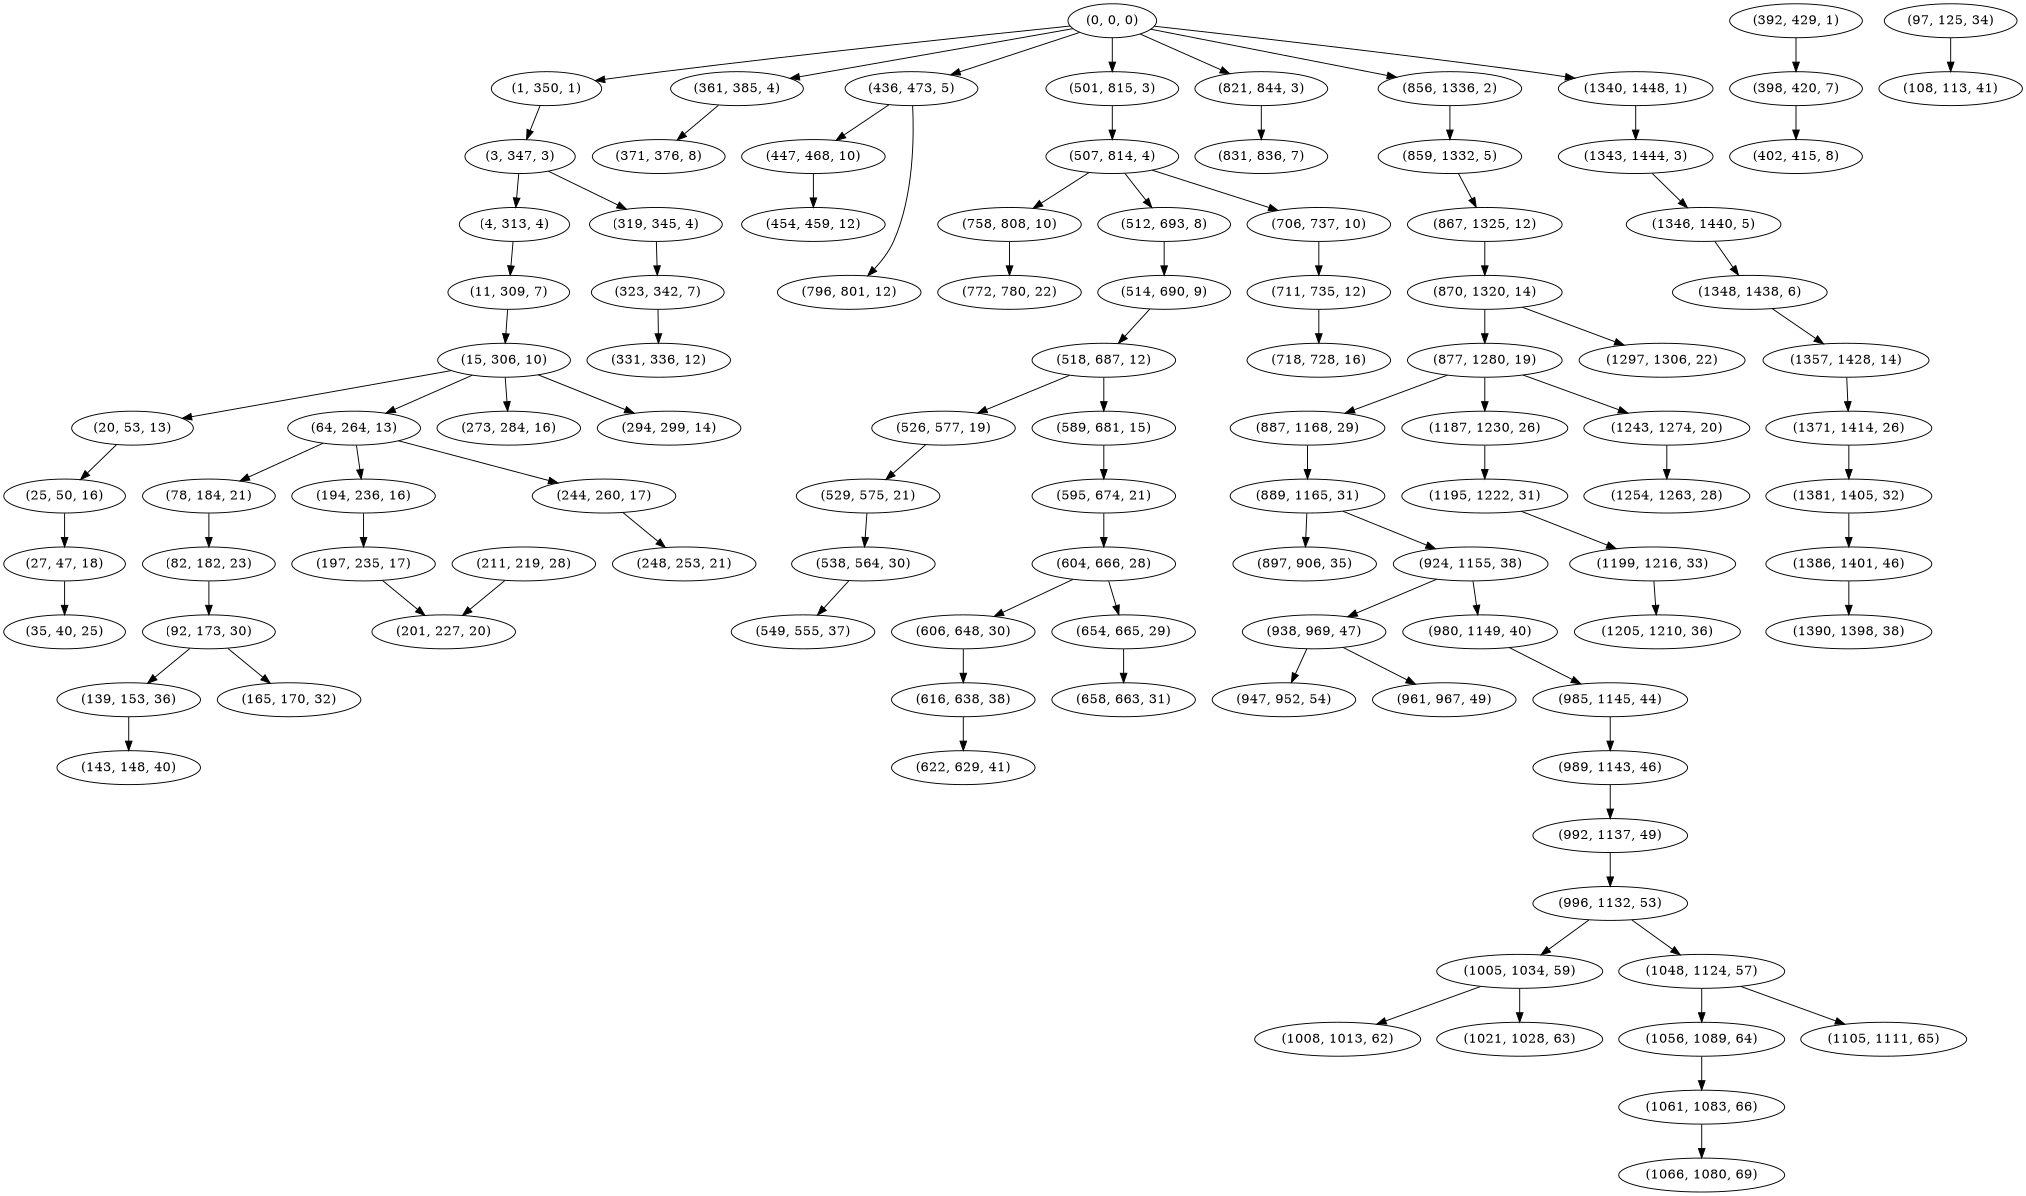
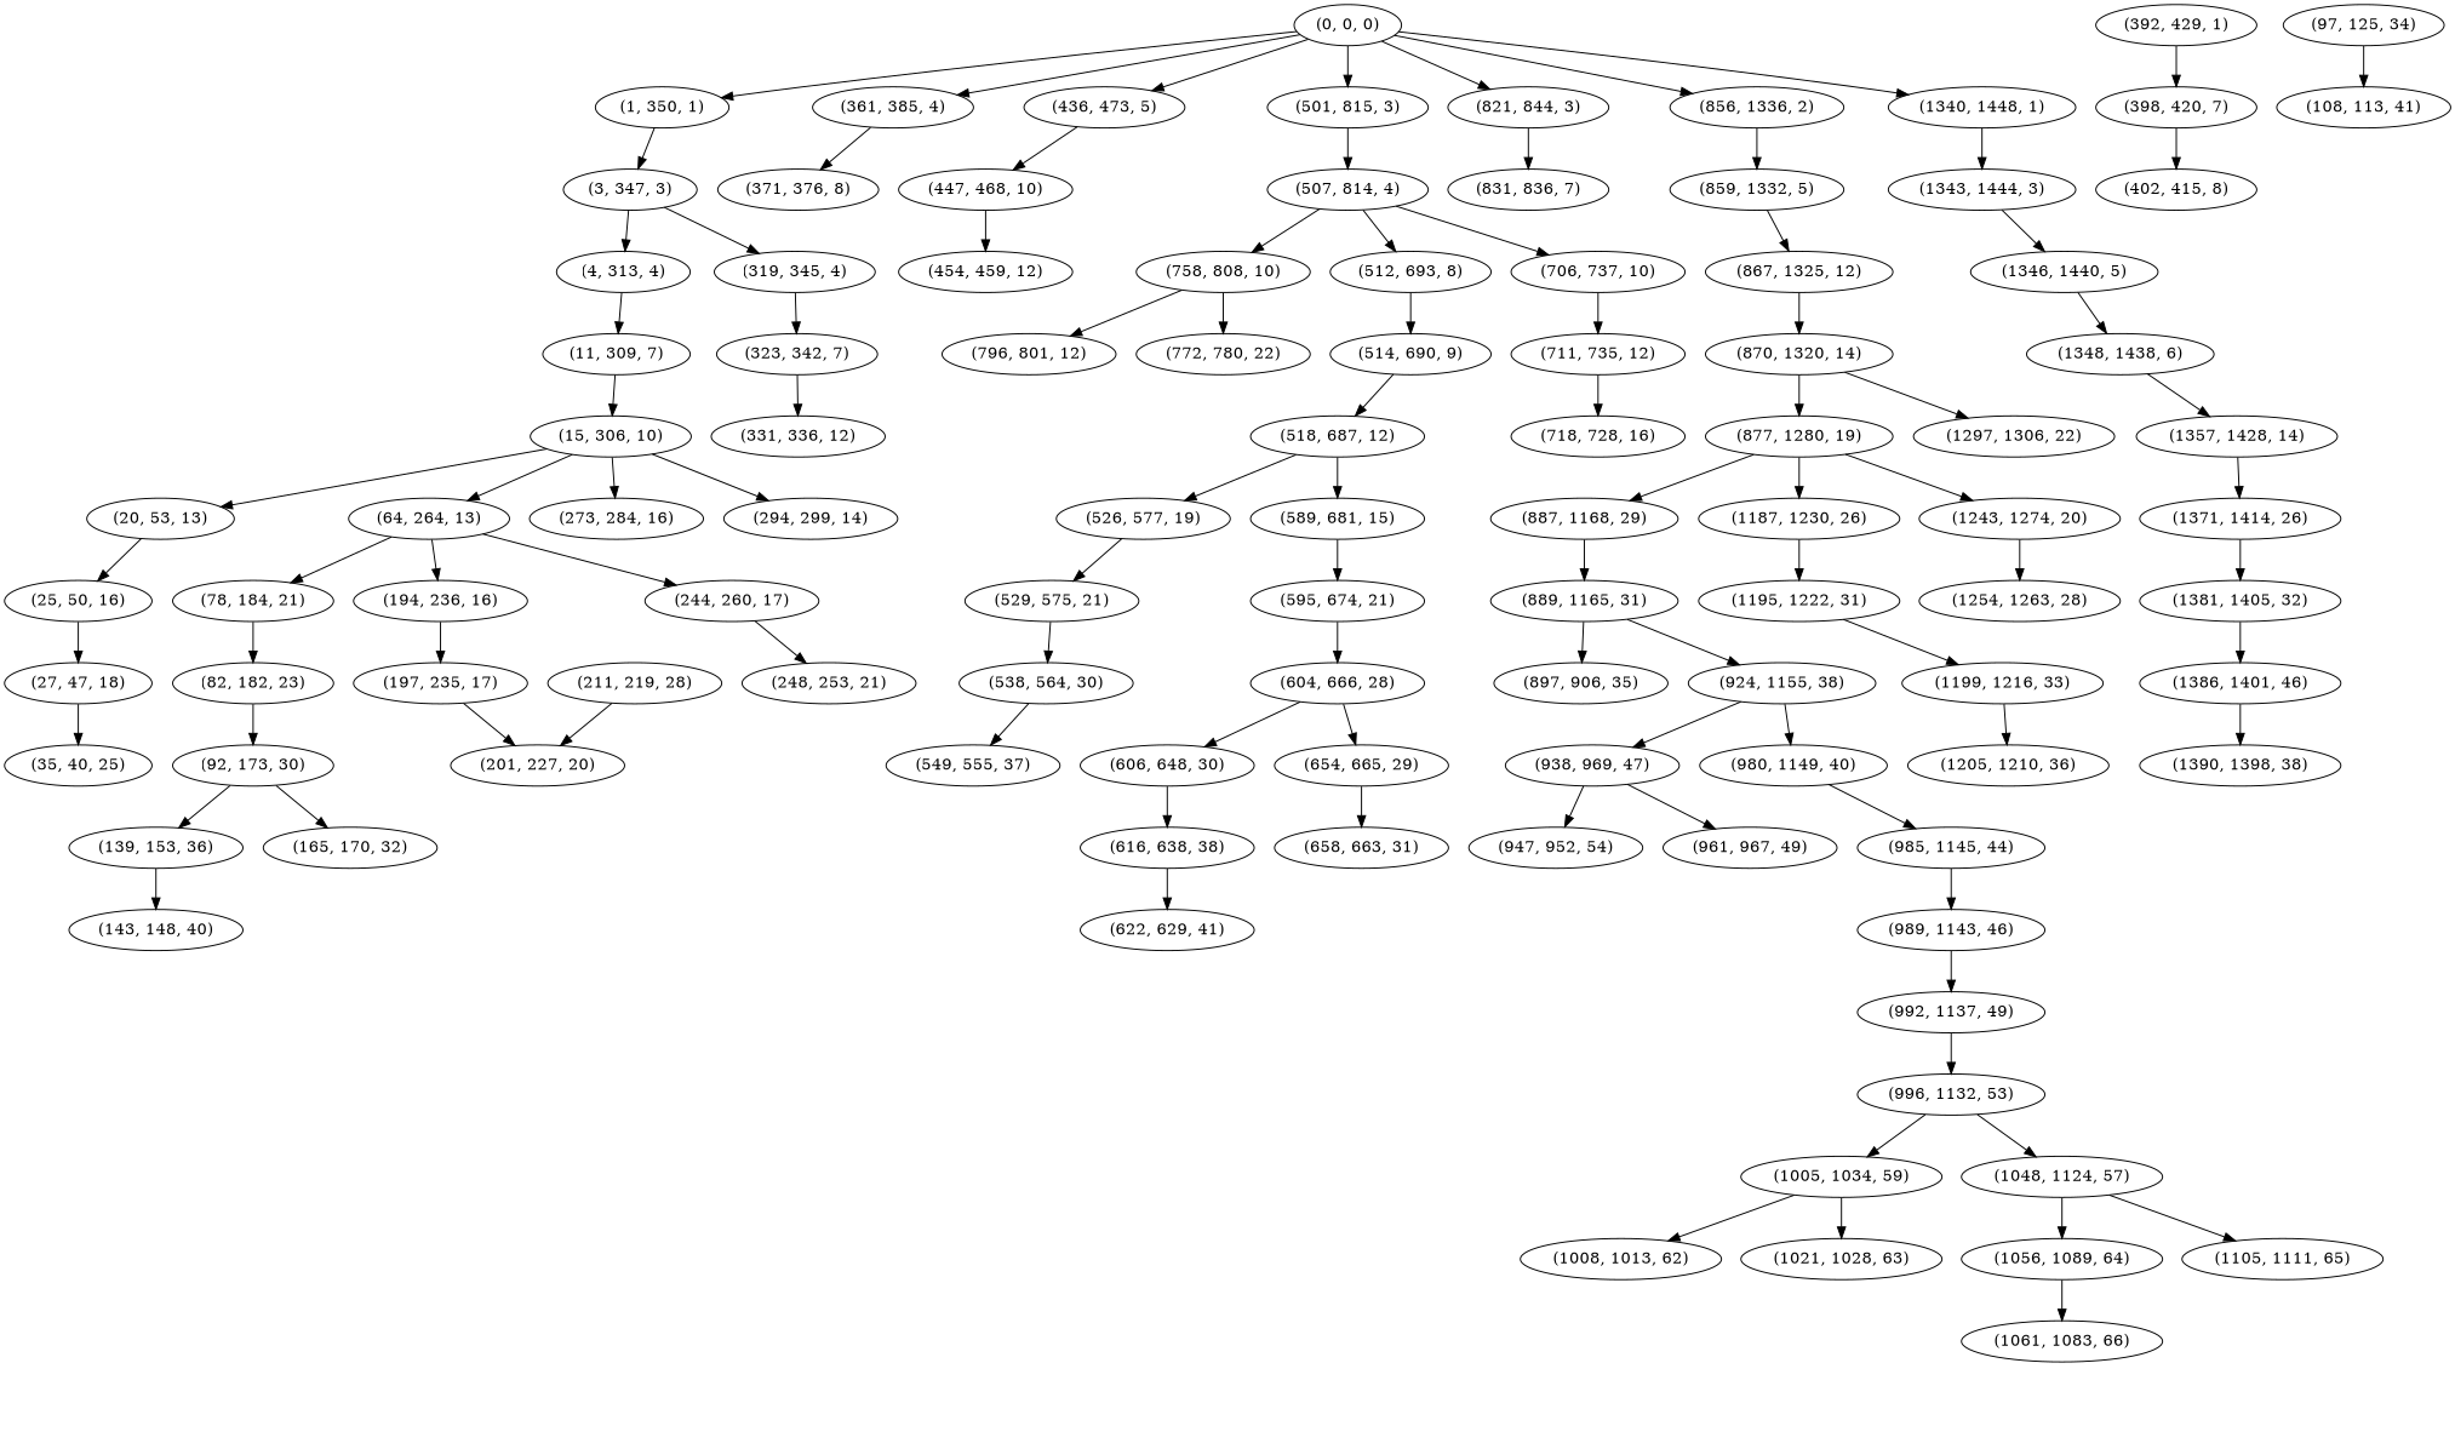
  digraph {
    "(0, 0, 0)"
    "(1, 350, 1)"
    "(361, 385, 4)"
    "(436, 473, 5)"
    "(501, 815, 3)"
    "(821, 844, 3)"
    "(856, 1336, 2)"
    "(1340, 1448, 1)"
    "(3, 347, 3)"
    "(371, 376, 8)"
    "(392, 429, 1)"
    "(398, 420, 7)"
    "(447, 468, 10)"
    "(507, 814, 4)"
    "(831, 836, 7)"
    "(859, 1332, 5)"
    "(1343, 1444, 3)"
    "(4, 313, 4)"
    "(319, 345, 4)"
    "(11, 309, 7)"
    "(323, 342, 7)"
    "(15, 306, 10)"
    "(20, 53, 13)"
    "(64, 264, 13)"
    "(273, 284, 16)"
    "(294, 299, 14)"
    "(25, 50, 16)"
    "(78, 184, 21)"
    "(194, 236, 16)"
    "(244, 260, 17)"
    "(27, 47, 18)"
    "(35, 40, 25)"
    "(82, 182, 23)"
    "(197, 235, 17)"
    "(248, 253, 21)"
    "(92, 173, 30)"
    "(139, 153, 36)"
    "(165, 170, 32)"
    "(97, 125, 34)"
    "(108, 113, 41)"
    "(143, 148, 40)"
    "(201, 227, 20)"
    "(211, 219, 28)"
    "(331, 336, 12)"
    "(402, 415, 8)"
    "(454, 459, 12)"
    "(512, 693, 8)"
    "(706, 737, 10)"
    "(758, 808, 10)"
    "(514, 690, 9)"
    "(711, 735, 12)"
    "(772, 780, 22)"
    "(796, 801, 12)"
    "(518, 687, 12)"
    "(526, 577, 19)"
    "(589, 681, 15)"
    "(529, 575, 21)"
    "(595, 674, 21)"
    "(538, 564, 30)"
    "(549, 555, 37)"
    "(604, 666, 28)"
    "(606, 648, 30)"
    "(654, 665, 29)"
    "(616, 638, 38)"
    "(658, 663, 31)"
    "(622, 629, 41)"
    "(718, 728, 16)"
    "(867, 1325, 12)"
    "(870, 1320, 14)"
    "(877, 1280, 19)"
    "(1297, 1306, 22)"
    "(887, 1168, 29)"
    "(1187, 1230, 26)"
    "(1243, 1274, 20)"
    "(889, 1165, 31)"
    "(1195, 1222, 31)"
    "(1254, 1263, 28)"
    "(897, 906, 35)"
    "(924, 1155, 38)"
    "(938, 969, 47)"
    "(980, 1149, 40)"
    "(947, 952, 54)"
    "(961, 967, 49)"
    "(985, 1145, 44)"
    "(989, 1143, 46)"
    "(992, 1137, 49)"
    "(996, 1132, 53)"
    "(1005, 1034, 59)"
    "(1048, 1124, 57)"
    "(1008, 1013, 62)"
    "(1021, 1028, 63)"
    "(1056, 1089, 64)"
    "(1105, 1111, 65)"
    "(1061, 1083, 66)"
-   "(1066, 1080, 69)"
    "(1199, 1216, 33)"
    "(1205, 1210, 36)"
    "(1346, 1440, 5)"
    "(1348, 1438, 6)"
    "(1357, 1428, 14)"
    "(1371, 1414, 26)"
    "(1381, 1405, 32)"
    n103 [label="(1386, 1401, 46)"]
    "(1390, 1398, 38)"
    "(0, 0, 0)" -> "(1, 350, 1)"
    "(0, 0, 0)" -> "(361, 385, 4)"
    "(0, 0, 0)" -> "(436, 473, 5)"
    "(0, 0, 0)" -> "(501, 815, 3)"
    "(0, 0, 0)" -> "(821, 844, 3)"
    "(0, 0, 0)" -> "(856, 1336, 2)"
    "(0, 0, 0)" -> "(1340, 1448, 1)"
    "(1, 350, 1)" -> "(3, 347, 3)"
    "(361, 385, 4)" -> "(371, 376, 8)"
    "(436, 473, 5)" -> "(447, 468, 10)"
    "(501, 815, 3)" -> "(507, 814, 4)"
    "(821, 844, 3)" -> "(831, 836, 7)"
    "(856, 1336, 2)" -> "(859, 1332, 5)"
    "(1340, 1448, 1)" -> "(1343, 1444, 3)"
    "(3, 347, 3)" -> "(4, 313, 4)"
    "(3, 347, 3)" -> "(319, 345, 4)"
    "(392, 429, 1)" -> "(398, 420, 7)"
    "(398, 420, 7)" -> "(402, 415, 8)"
    "(447, 468, 10)" -> "(454, 459, 12)"
    "(507, 814, 4)" -> "(512, 693, 8)"
    "(507, 814, 4)" -> "(706, 737, 10)"
    "(507, 814, 4)" -> "(758, 808, 10)"
    "(859, 1332, 5)" -> "(867, 1325, 12)"
    "(1343, 1444, 3)" -> "(1346, 1440, 5)"
    "(4, 313, 4)" -> "(11, 309, 7)"
    "(319, 345, 4)" -> "(323, 342, 7)"
    "(11, 309, 7)" -> "(15, 306, 10)"
    "(323, 342, 7)" -> "(331, 336, 12)"
    "(15, 306, 10)" -> "(20, 53, 13)"
    "(15, 306, 10)" -> "(64, 264, 13)"
    "(15, 306, 10)" -> "(273, 284, 16)"
    "(15, 306, 10)" -> "(294, 299, 14)"
    "(20, 53, 13)" -> "(25, 50, 16)"
    "(64, 264, 13)" -> "(78, 184, 21)"
    "(64, 264, 13)" -> "(194, 236, 16)"
    "(64, 264, 13)" -> "(244, 260, 17)"
    "(25, 50, 16)" -> "(27, 47, 18)"
    "(78, 184, 21)" -> "(82, 182, 23)"
    "(194, 236, 16)" -> "(197, 235, 17)"
    "(244, 260, 17)" -> "(248, 253, 21)"
    "(27, 47, 18)" -> "(35, 40, 25)"
    "(82, 182, 23)" -> "(92, 173, 30)"
    "(197, 235, 17)" -> "(201, 227, 20)"
    "(92, 173, 30)" -> "(139, 153, 36)"
    "(92, 173, 30)" -> "(165, 170, 32)"
    "(139, 153, 36)" -> "(143, 148, 40)"
    "(97, 125, 34)" -> "(108, 113, 41)"
    "(211, 219, 28)" -> "(201, 227, 20)"
    "(512, 693, 8)" -> "(514, 690, 9)"
    "(706, 737, 10)" -> "(711, 735, 12)"
    "(758, 808, 10)" -> "(772, 780, 22)"
-   "(436, 473, 5)" -> "(796, 801, 12)"
+   "(758, 808, 10)" -> "(796, 801, 12)"
    "(514, 690, 9)" -> "(518, 687, 12)"
    "(711, 735, 12)" -> "(718, 728, 16)"
    "(518, 687, 12)" -> "(526, 577, 19)"
    "(518, 687, 12)" -> "(589, 681, 15)"
    "(526, 577, 19)" -> "(529, 575, 21)"
    "(589, 681, 15)" -> "(595, 674, 21)"
    "(529, 575, 21)" -> "(538, 564, 30)"
    "(595, 674, 21)" -> "(604, 666, 28)"
    "(538, 564, 30)" -> "(549, 555, 37)"
    "(604, 666, 28)" -> "(606, 648, 30)"
    "(604, 666, 28)" -> "(654, 665, 29)"
    "(606, 648, 30)" -> "(616, 638, 38)"
    "(654, 665, 29)" -> "(658, 663, 31)"
    "(616, 638, 38)" -> "(622, 629, 41)"
    "(867, 1325, 12)" -> "(870, 1320, 14)"
    "(870, 1320, 14)" -> "(877, 1280, 19)"
    "(870, 1320, 14)" -> "(1297, 1306, 22)"
    "(877, 1280, 19)" -> "(887, 1168, 29)"
    "(877, 1280, 19)" -> "(1187, 1230, 26)"
    "(877, 1280, 19)" -> "(1243, 1274, 20)"
    "(887, 1168, 29)" -> "(889, 1165, 31)"
    "(1187, 1230, 26)" -> "(1195, 1222, 31)"
    "(1243, 1274, 20)" -> "(1254, 1263, 28)"
    "(889, 1165, 31)" -> "(897, 906, 35)"
    "(889, 1165, 31)" -> "(924, 1155, 38)"
    "(1195, 1222, 31)" -> "(1199, 1216, 33)"
    "(924, 1155, 38)" -> "(938, 969, 47)"
    "(924, 1155, 38)" -> "(980, 1149, 40)"
    "(938, 969, 47)" -> "(947, 952, 54)"
    "(938, 969, 47)" -> "(961, 967, 49)"
    "(980, 1149, 40)" -> "(985, 1145, 44)"
    "(985, 1145, 44)" -> "(989, 1143, 46)"
    "(989, 1143, 46)" -> "(992, 1137, 49)"
    "(992, 1137, 49)" -> "(996, 1132, 53)"
    "(996, 1132, 53)" -> "(1005, 1034, 59)"
    "(996, 1132, 53)" -> "(1048, 1124, 57)"
    "(1005, 1034, 59)" -> "(1008, 1013, 62)"
    "(1005, 1034, 59)" -> "(1021, 1028, 63)"
    "(1048, 1124, 57)" -> "(1056, 1089, 64)"
    "(1048, 1124, 57)" -> "(1105, 1111, 65)"
    "(1056, 1089, 64)" -> "(1061, 1083, 66)"
-   "(1061, 1083, 66)" -> "(1066, 1080, 69)"
    "(1199, 1216, 33)" -> "(1205, 1210, 36)"
    "(1346, 1440, 5)" -> "(1348, 1438, 6)"
    "(1348, 1438, 6)" -> "(1357, 1428, 14)"
    "(1357, 1428, 14)" -> "(1371, 1414, 26)"
    "(1371, 1414, 26)" -> "(1381, 1405, 32)"
    "(1381, 1405, 32)" -> n103
    n103 -> "(1390, 1398, 38)"
  }
